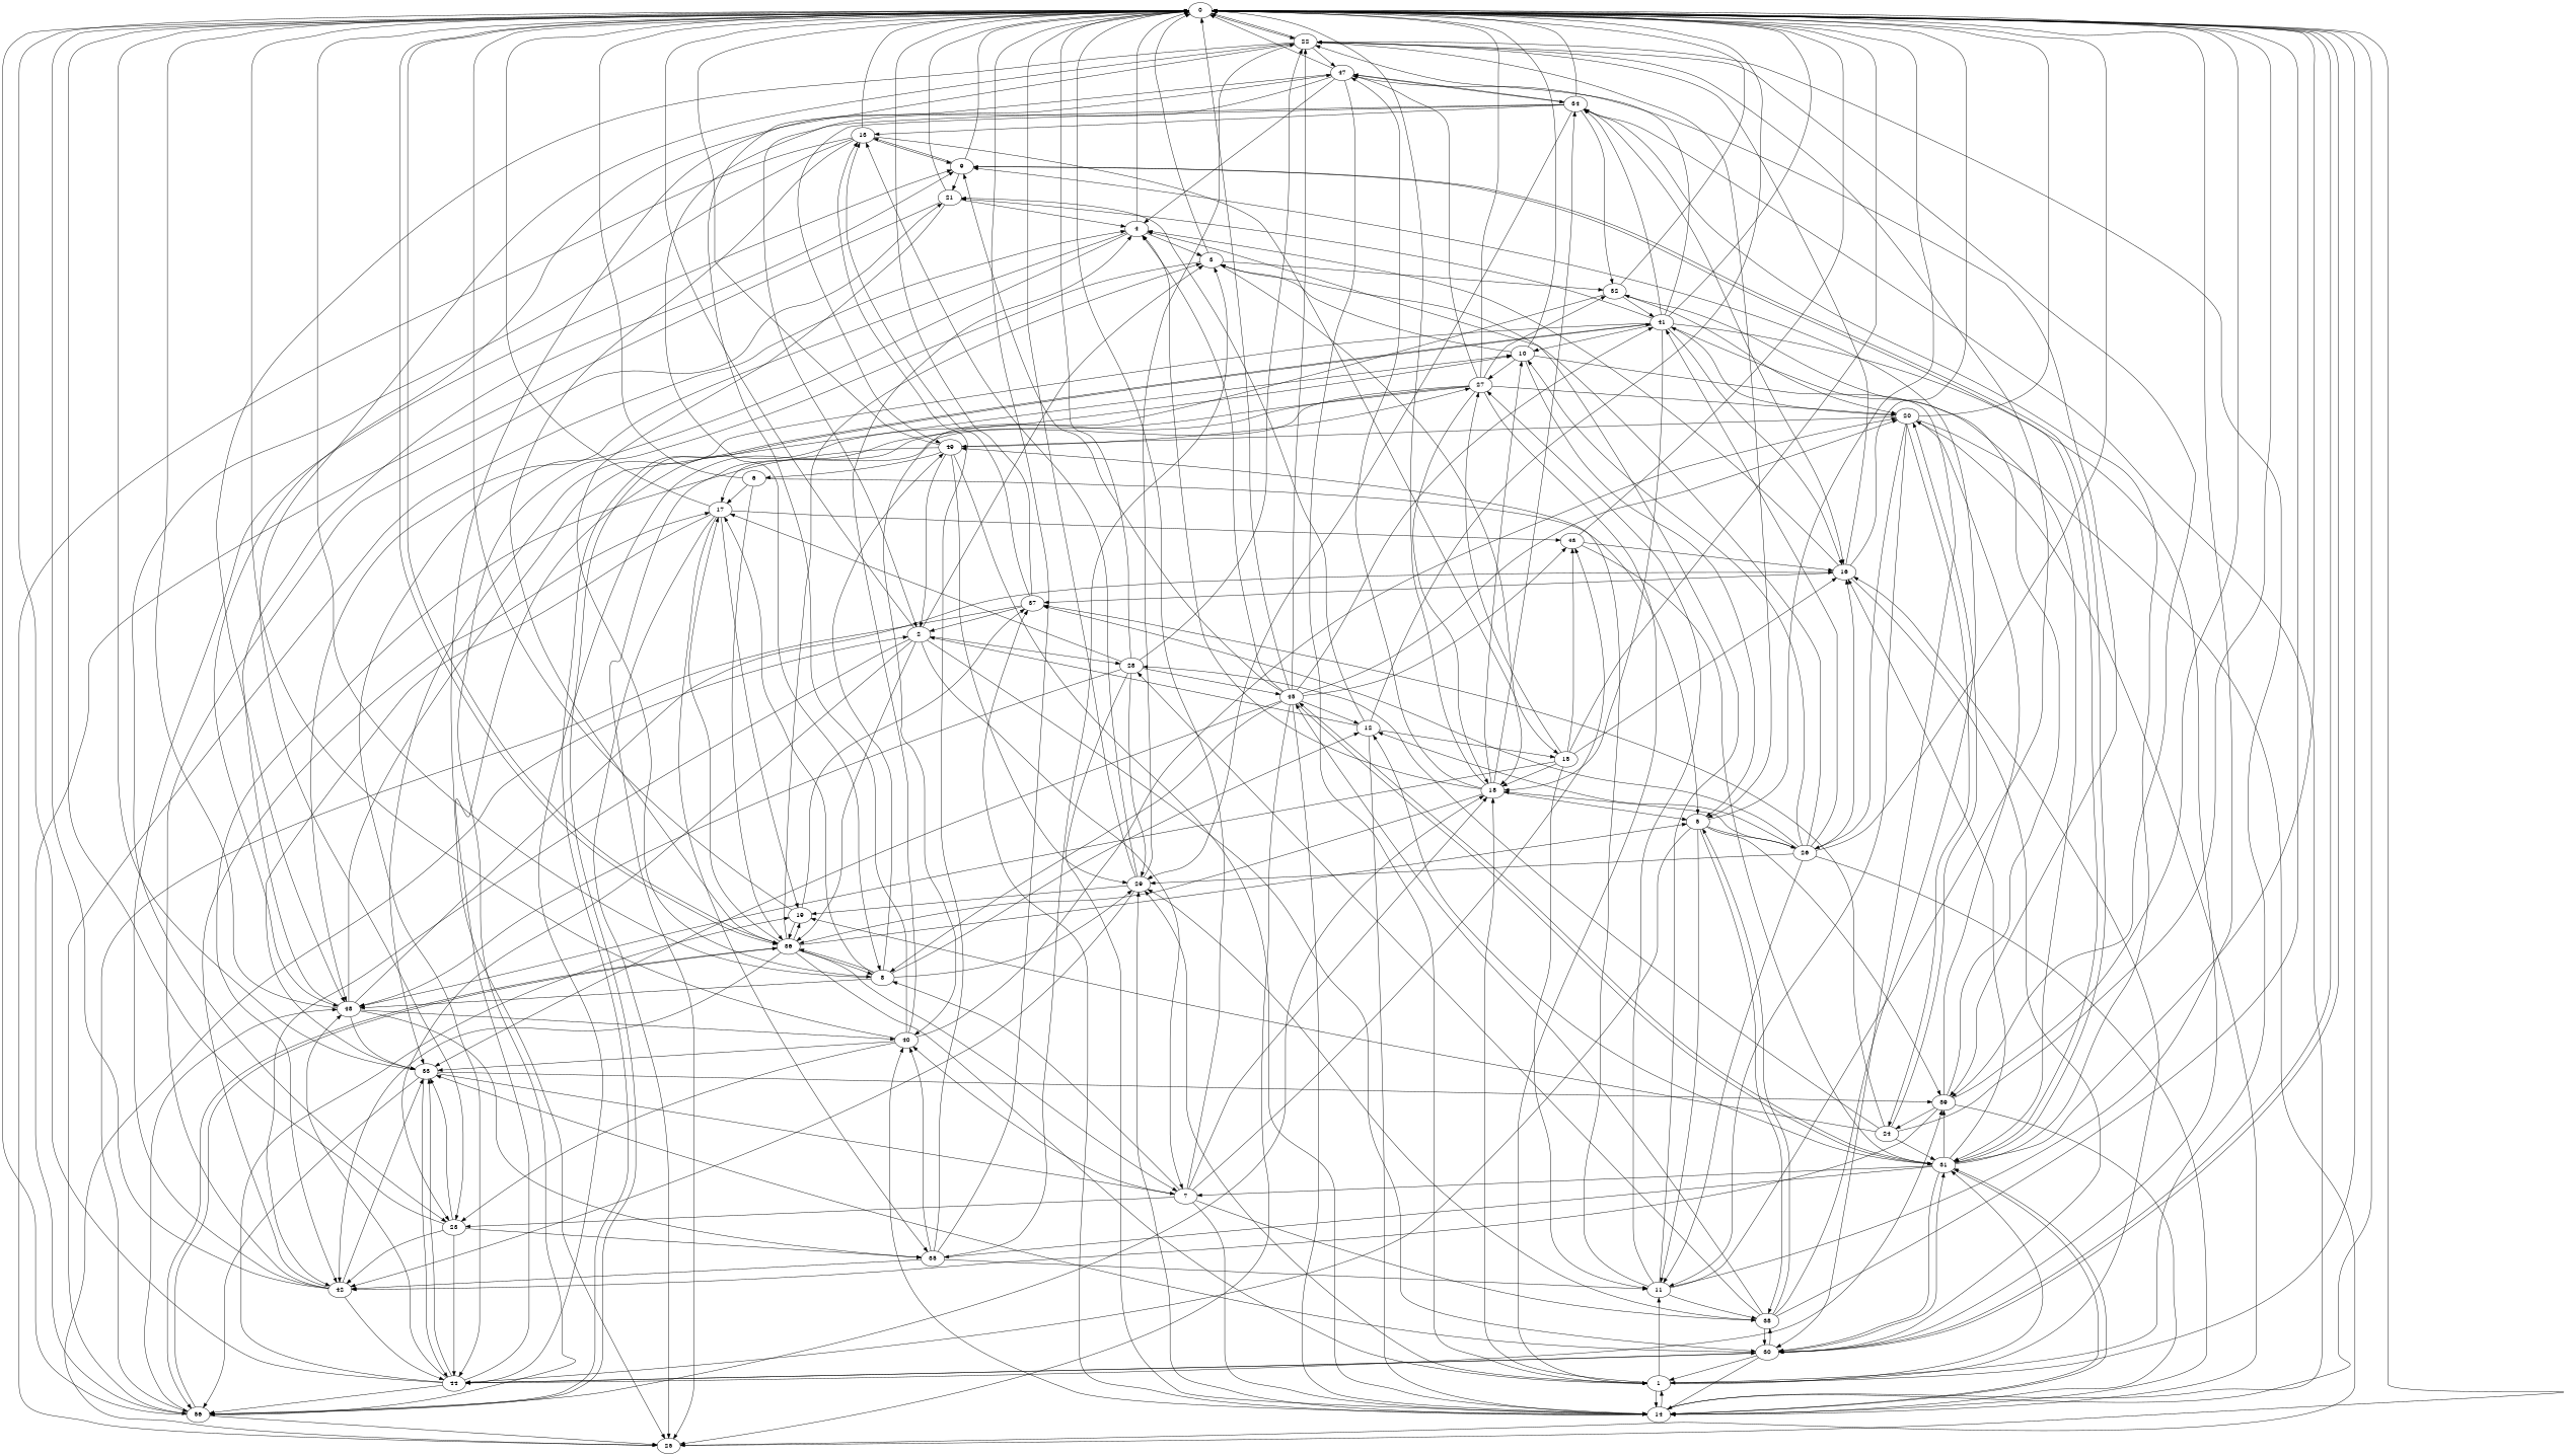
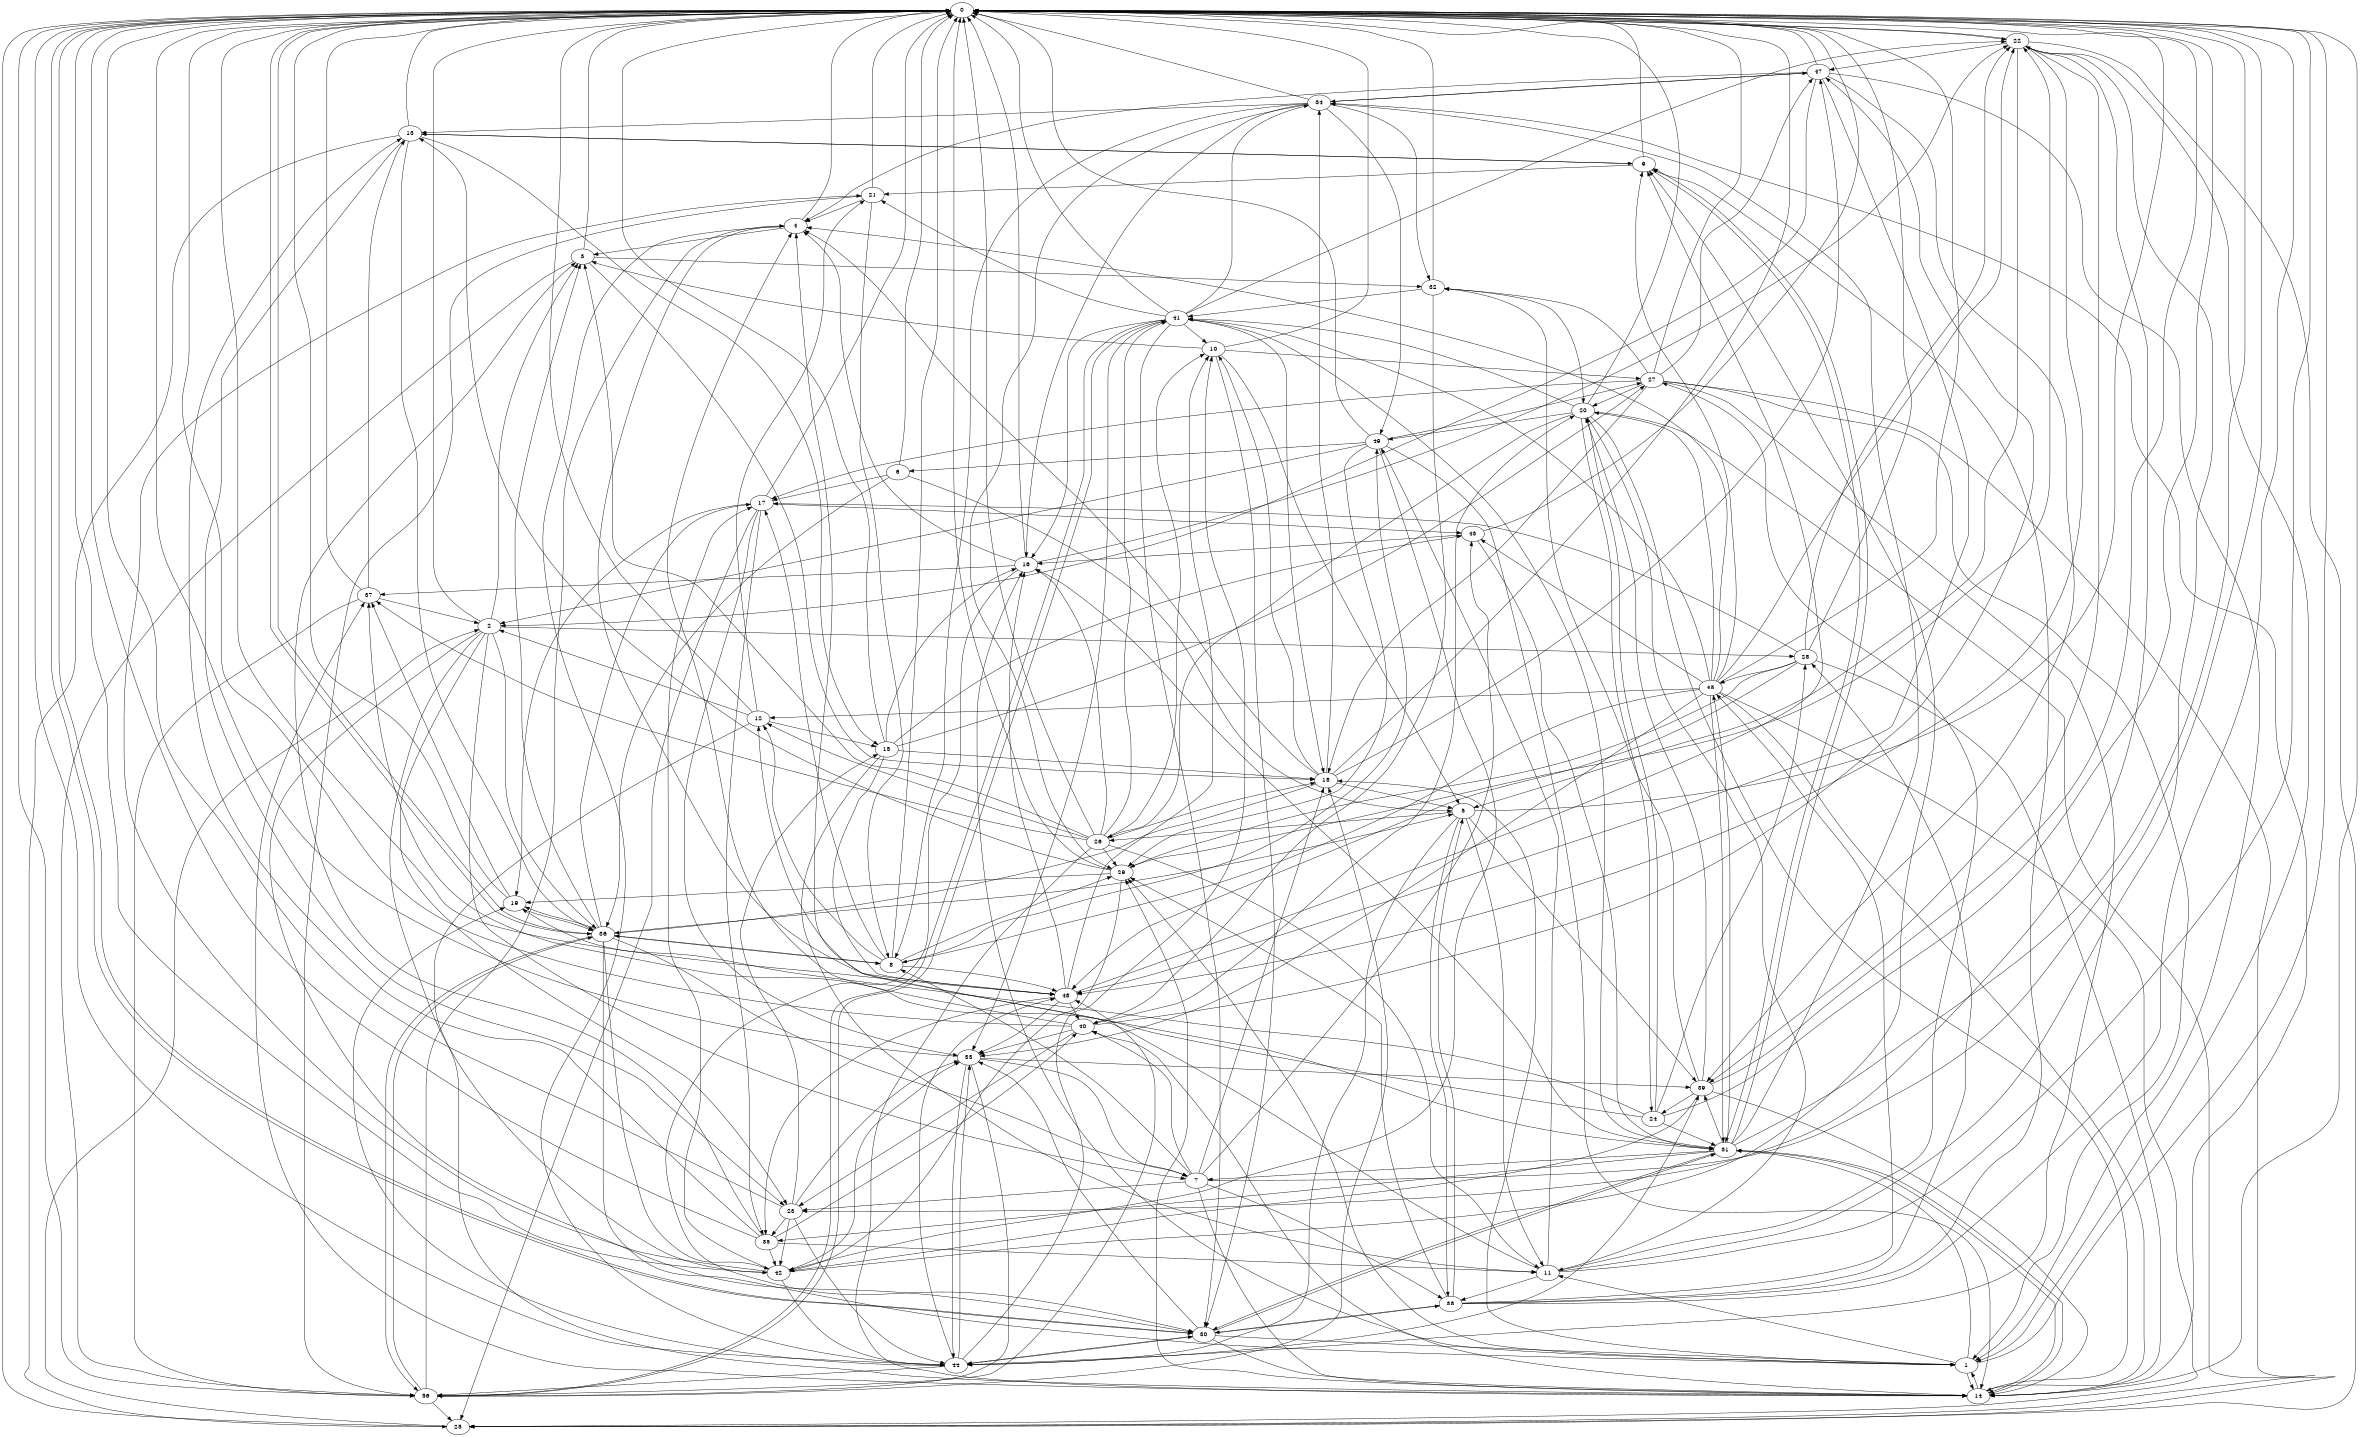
  strict digraph {
    node [component_delay=3]
    edge [wire_delay=1]
    0
    22
    30
    36
    1
    23
    48
    5
    39
    25
    47
    33
    14
    31
    44
    38
    7
    n18 [label=56]
    3
    42
    17
    8
    19
    11
    16
    18
    29
    35
    15
    40
    10
    9
    26
    32
    20
    24
    2
    4
    34
    37
    12
    45
    28
    43
    41
    21
    49
    27
    13
    6
    0 -> 22
    0 -> 30
    0 -> 36
    22 -> 0
    22 -> 1
    22 -> 23
    22 -> 48
    22 -> 5
    22 -> 39
    22 -> 25
    22 -> 47
    30 -> 0
    30 -> 1
    30 -> 33
    30 -> 14
    30 -> 31
    30 -> 44
    30 -> 38
    36 -> 0
    36 -> 1
    36 -> 5
    36 -> 7
    36 -> n18
    36 -> 3
    36 -> 42
    36 -> 17
    36 -> 8
    36 -> 19
    1 -> 0
    1 -> 14
    1 -> 31
    1 -> 11
    1 -> 16
    1 -> 18
    1 -> 29
    23 -> 0
    23 -> 33
    23 -> 44
    23 -> 42
    23 -> 35
+   23 -> 15
    48 -> 0
    48 -> 33
    48 -> 16
    48 -> 35
    48 -> 40
    48 -> 10
    48 -> 9
    5 -> 0
    5 -> 39
    5 -> 44
    5 -> 38
    5 -> 11
    5 -> 26
    39 -> 0
    39 -> 14
    39 -> 42
    39 -> 32
    39 -> 20
    39 -> 24
    25 -> 0
    25 -> 2
    47 -> 0
    47 -> 1
    47 -> 48
    47 -> 39
    47 -> 2
    47 -> 4
    47 -> 34
    33 -> 0
    33 -> 39
    33 -> 44
    33 -> 7
    33 -> n18
    14 -> 0
    14 -> 1
    14 -> 31
    14 -> 29
    14 -> 40
    14 -> 34
    14 -> 37
    31 -> 0
    31 -> 30
    31 -> 39
    31 -> 14
    31 -> 7
    31 -> 16
    31 -> 35
    31 -> 9
    31 -> 34
    31 -> 12
    31 -> 45
    44 -> 0
    44 -> 30
    44 -> 48
    44 -> 39
    44 -> 33
    44 -> n18
    44 -> 19
    44 -> 10
    38 -> 0
    38 -> 30
    38 -> 5
    38 -> 29
    38 -> 9
    38 -> 45
    38 -> 28
    7 -> 0
    7 -> 23
    7 -> 14
    7 -> 38
    7 -> 8
    7 -> 18
    7 -> 40
    7 -> 43
    n18 -> 0
    n18 -> 36
    n18 -> 48
    n18 -> 25
    n18 -> 18
    n18 -> 4
    n18 -> 41
    3 -> 0
    3 -> n18
    3 -> 18
    3 -> 32
    42 -> 0
    42 -> 33
    42 -> 44
    42 -> 17
    42 -> 9
    42 -> 21
    17 -> 0
    17 -> 25
    17 -> 33
    17 -> 19
    17 -> 35
    17 -> 43
    8 -> 0
    8 -> 36
    8 -> 48
    8 -> 17
    8 -> 29
    8 -> 12
    8 -> 49
    19 -> 0
    19 -> 36
    19 -> 37
    11 -> 0
    11 -> 22
    11 -> 38
    11 -> 4
    11 -> 49
    11 -> 27
    16 -> 0
    16 -> 22
    16 -> 30
    16 -> 4
    16 -> 37
    18 -> 0
    18 -> 36
    18 -> 5
    18 -> 47
    18 -> 10
    18 -> 4
    18 -> 34
    29 -> 0
    29 -> 22
    29 -> 42
    29 -> 19
    29 -> 13
    35 -> 0
    35 -> 3
    35 -> 42
    35 -> 11
    35 -> 40
    35 -> 13
    15 -> 0
    15 -> 48
    15 -> 11
    15 -> 16
    15 -> 18
    15 -> 43
    15 -> 27
    40 -> 0
    40 -> 23
    40 -> 47
    40 -> 33
    40 -> 20
    40 -> 4
    10 -> 0
    10 -> 30
    10 -> 5
    10 -> 3
    10 -> 27
    9 -> 0
    9 -> 31
    9 -> 21
    9 -> 13
    26 -> 0
    26 -> 14
    26 -> 3
    26 -> 11
    26 -> 16
    26 -> 18
    26 -> 29
    26 -> 10
    26 -> 37
    26 -> 12
    26 -> 41
    32 -> 0
    32 -> 40
    32 -> 20
    32 -> 41
    20 -> 0
    20 -> 25
    20 -> 14
    20 -> 11
    20 -> 26
    20 -> 24
    20 -> 41
    20 -> 49
    24 -> 0
    24 -> 31
    24 -> 19
    24 -> 20
    24 -> 37
    24 -> 28
    2 -> 0
    2 -> 30
    2 -> 36
    2 -> 23
    2 -> 7
    2 -> 3
    2 -> 42
    2 -> 28
    4 -> 0
    4 -> 48
    4 -> 44
    4 -> 3
    34 -> 0
    34 -> 47
    34 -> 8
    34 -> 16
    34 -> 29
    34 -> 32
    34 -> 49
    34 -> 13
    37 -> 0
    37 -> n18
    37 -> 2
    37 -> 13
    12 -> 0
    12 -> 14
    12 -> 15
    12 -> 2
    12 -> 21
    45 -> 0
    45 -> 22
    45 -> 25
    45 -> 33
    45 -> 14
    45 -> 31
    45 -> 8
    45 -> 9
    45 -> 20
    45 -> 4
    45 -> 12
    45 -> 43
    45 -> 41
    28 -> 0
    28 -> 22
    28 -> 48
    28 -> 14
    28 -> 17
    28 -> 29
    28 -> 45
    43 -> 0
    43 -> 31
    43 -> 16
    41 -> 0
    41 -> 22
    41 -> 30
    41 -> 33
    41 -> 31
    41 -> n18
    41 -> 16
    41 -> 18
    41 -> 10
    41 -> 34
    41 -> 21
    21 -> 0
    21 -> n18
    21 -> 8
    21 -> 4
    49 -> 0
    49 -> 14
    49 -> 42
    49 -> 29
    49 -> 2
    49 -> 27
    49 -> 6
    27 -> 0
    27 -> 1
    27 -> 25
    27 -> 47
    27 -> 44
    27 -> 17
    27 -> 18
    27 -> 32
    27 -> 20
    13 -> 0
    13 -> 36
    13 -> 23
    13 -> 25
    13 -> 15
    13 -> 9
    6 -> 0
    6 -> 36
    6 -> 5
    6 -> 17
  }
